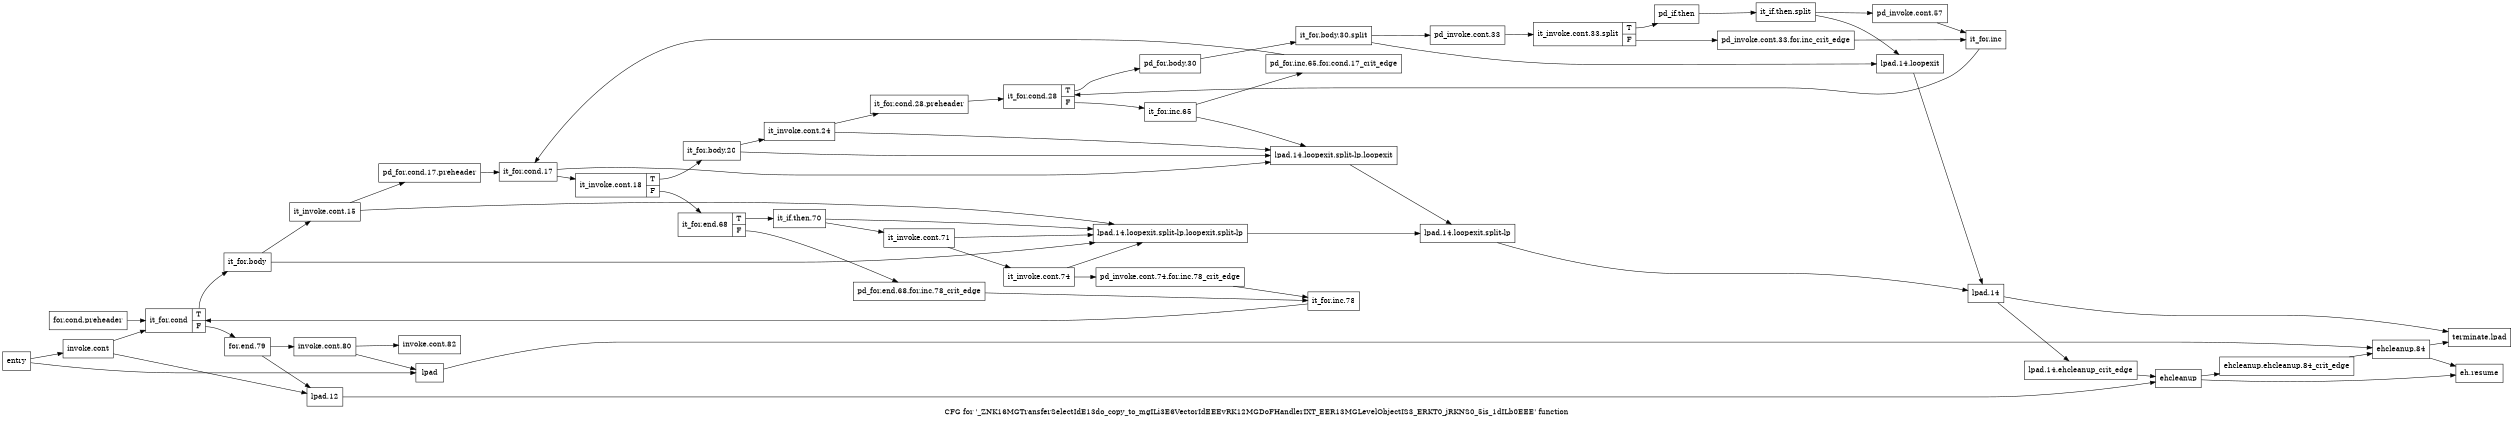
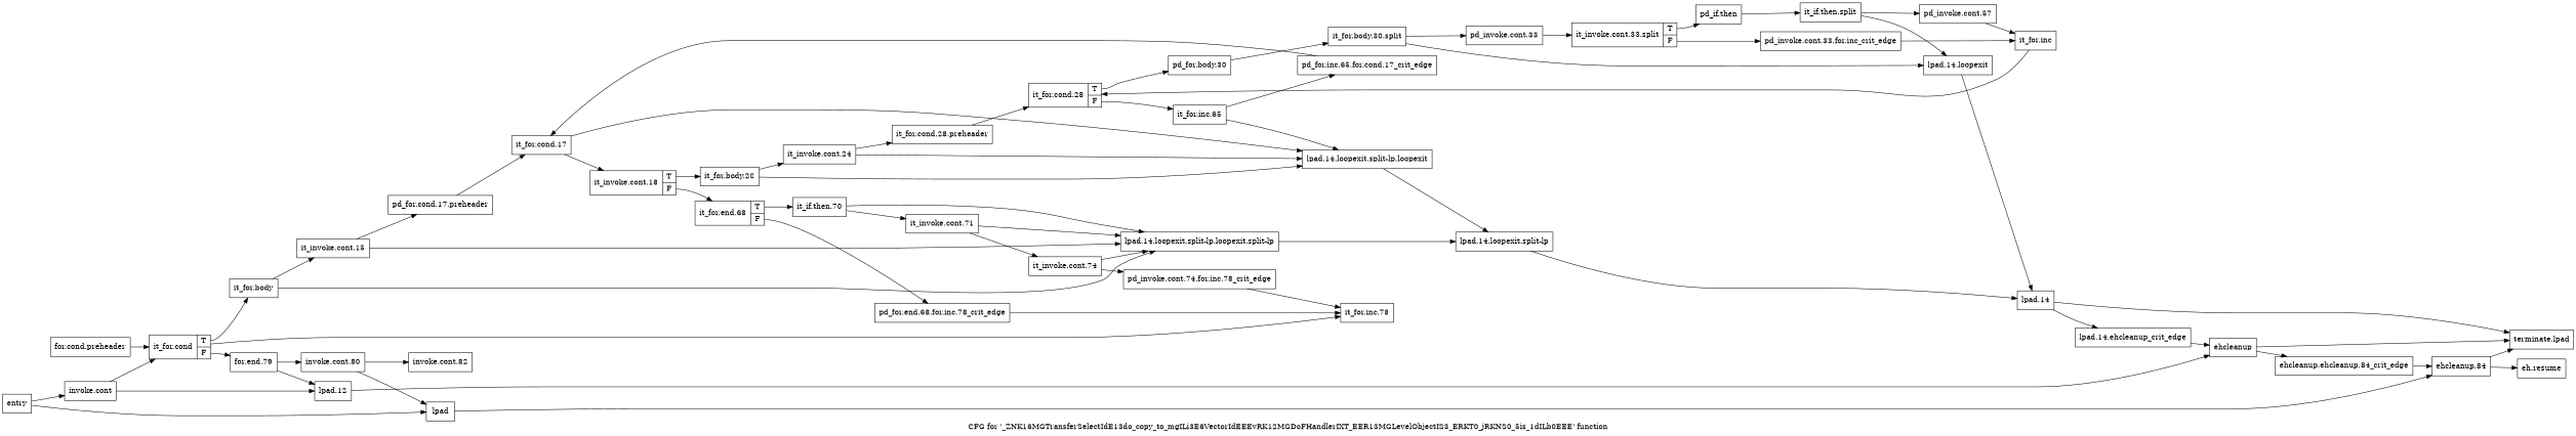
  digraph {
    label="CFG for '_ZNK16MGTransferSelectIdE13do_copy_to_mgILi3E6VectorIdEEEvRK12MGDoFHandlerIXT_EER13MGLevelObjectIS3_ERKT0_jRKNS0_5is_1dILb0EEE' function"
    rankdir=LR
    node [shape=record]
    n1 [label="{entry}"]
    n2 [label="{invoke.cont}"]
    n3 [label="{lpad}"]
    n4 [label="{lpad.12}"]
    n5 [label="{it_for.cond|{<s0>T|<s1>F}}"]
    n6 [label="{ehcleanup.84}"]
    n7 [label="{for.cond.preheader}"]
    n8 [label="{ehcleanup}"]
    n9 [label="{terminate.lpad}"]
    n10 [label="{eh.resume}"]
    n11 [label="{it_for.body}"]
    n12 [label="{for.end.79}"]
    n13 [label="{ehcleanup.ehcleanup.84_crit_edge}"]
    n14 [label="{it_invoke.cont.15}"]
    n15 [label="{lpad.14.loopexit.split-lp.loopexit.split-lp}"]
    n16 [label="{invoke.cont.80}"]
    n17 [label="{pd_for.cond.17.preheader}"]
    n18 [label="{lpad.14.loopexit.split-lp}"]
    n19 [label="{invoke.cont.82}"]
    n20 [label="{it_for.cond.17}"]
    n21 [label="{lpad.14}"]
    n22 [label="{it_invoke.cont.18|{<s0>T|<s1>F}}"]
    n23 [label="{lpad.14.loopexit.split-lp.loopexit}"]
    n24 [label="{it_for.body.20}"]
    n25 [label="{it_for.end.68|{<s0>T|<s1>F}}"]
    n26 [label="{it_invoke.cont.24}"]
    n27 [label="{it_if.then.70}"]
    n28 [label="{pd_for.end.68.for.inc.78_crit_edge}"]
    n29 [label="{it_for.cond.28.preheader}"]
    n30 [label="{it_invoke.cont.71}"]
    n31 [label="{it_for.inc.78}"]
    n32 [label="{it_for.cond.28|{<s0>T|<s1>F}}"]
    n33 [label="{pd_for.body.30}"]
    n34 [label="{it_for.inc.65}"]
    n35 [label="{it_for.body.30.split}"]
    n36 [label="{pd_for.inc.65.for.cond.17_crit_edge}"]
    n37 [label="{pd_invoke.cont.33}"]
    n38 [label="{lpad.14.loopexit}"]
    n39 [label="{it_invoke.cont.33.split|{<s0>T|<s1>F}}"]
    n40 [label="{pd_if.then}"]
    n41 [label="{pd_invoke.cont.33.for.inc_crit_edge}"]
    n42 [label="{lpad.14.ehcleanup_crit_edge}"]
    n43 [label="{it_if.then.split}"]
    n44 [label="{it_for.inc}"]
    n45 [label="{pd_invoke.cont.57}"]
    n46 [label="{it_invoke.cont.74}"]
    n47 [label="{pd_invoke.cont.74.for.inc.78_crit_edge}"]
    n1 -> n2
    n1 -> n3
    n2 -> n4
    n2 -> n5
    n3 -> n6
    n4 -> n8
    n5 -> n11 [tailport=s0]
    n5 -> n12 [tailport=s1]
    n6 -> n9
    n6 -> n10
    n7 -> n5
-   n8 -> n10
+   n8 -> n9
    n8 -> n13
    n11 -> n14
    n11 -> n15
    n12 -> n4
    n12 -> n16
    n13 -> n6
    n14 -> n15
    n14 -> n17
    n15 -> n18
    n16 -> n3
    n16 -> n19
    n17 -> n20
    n18 -> n21
    n20 -> n22
    n20 -> n23
    n21 -> n9
    n21 -> n42
    n22 -> n24 [tailport=s0]
    n22 -> n25 [tailport=s1]
    n23 -> n18
    n24 -> n23
    n24 -> n26
    n25 -> n27 [tailport=s0]
    n25 -> n28 [tailport=s1]
    n26 -> n23
    n26 -> n29
    n27 -> n15
    n27 -> n30
    n28 -> n31
    n29 -> n32
    n30 -> n15
    n30 -> n46
-   n31 -> n5
+   n5 -> n31
    n32 -> n33 [tailport=s0]
    n32 -> n34 [tailport=s1]
    n33 -> n35
    n34 -> n23
    n34 -> n36
    n35 -> n37
    n35 -> n38
    n36 -> n20
    n37 -> n39
    n38 -> n21
    n39 -> n40 [tailport=s0]
    n39 -> n41 [tailport=s1]
    n40 -> n43
    n41 -> n44
    n42 -> n8
    n43 -> n38
    n43 -> n45
    n44 -> n32
    n45 -> n44
    n46 -> n15
    n46 -> n47
    n47 -> n31
  }
